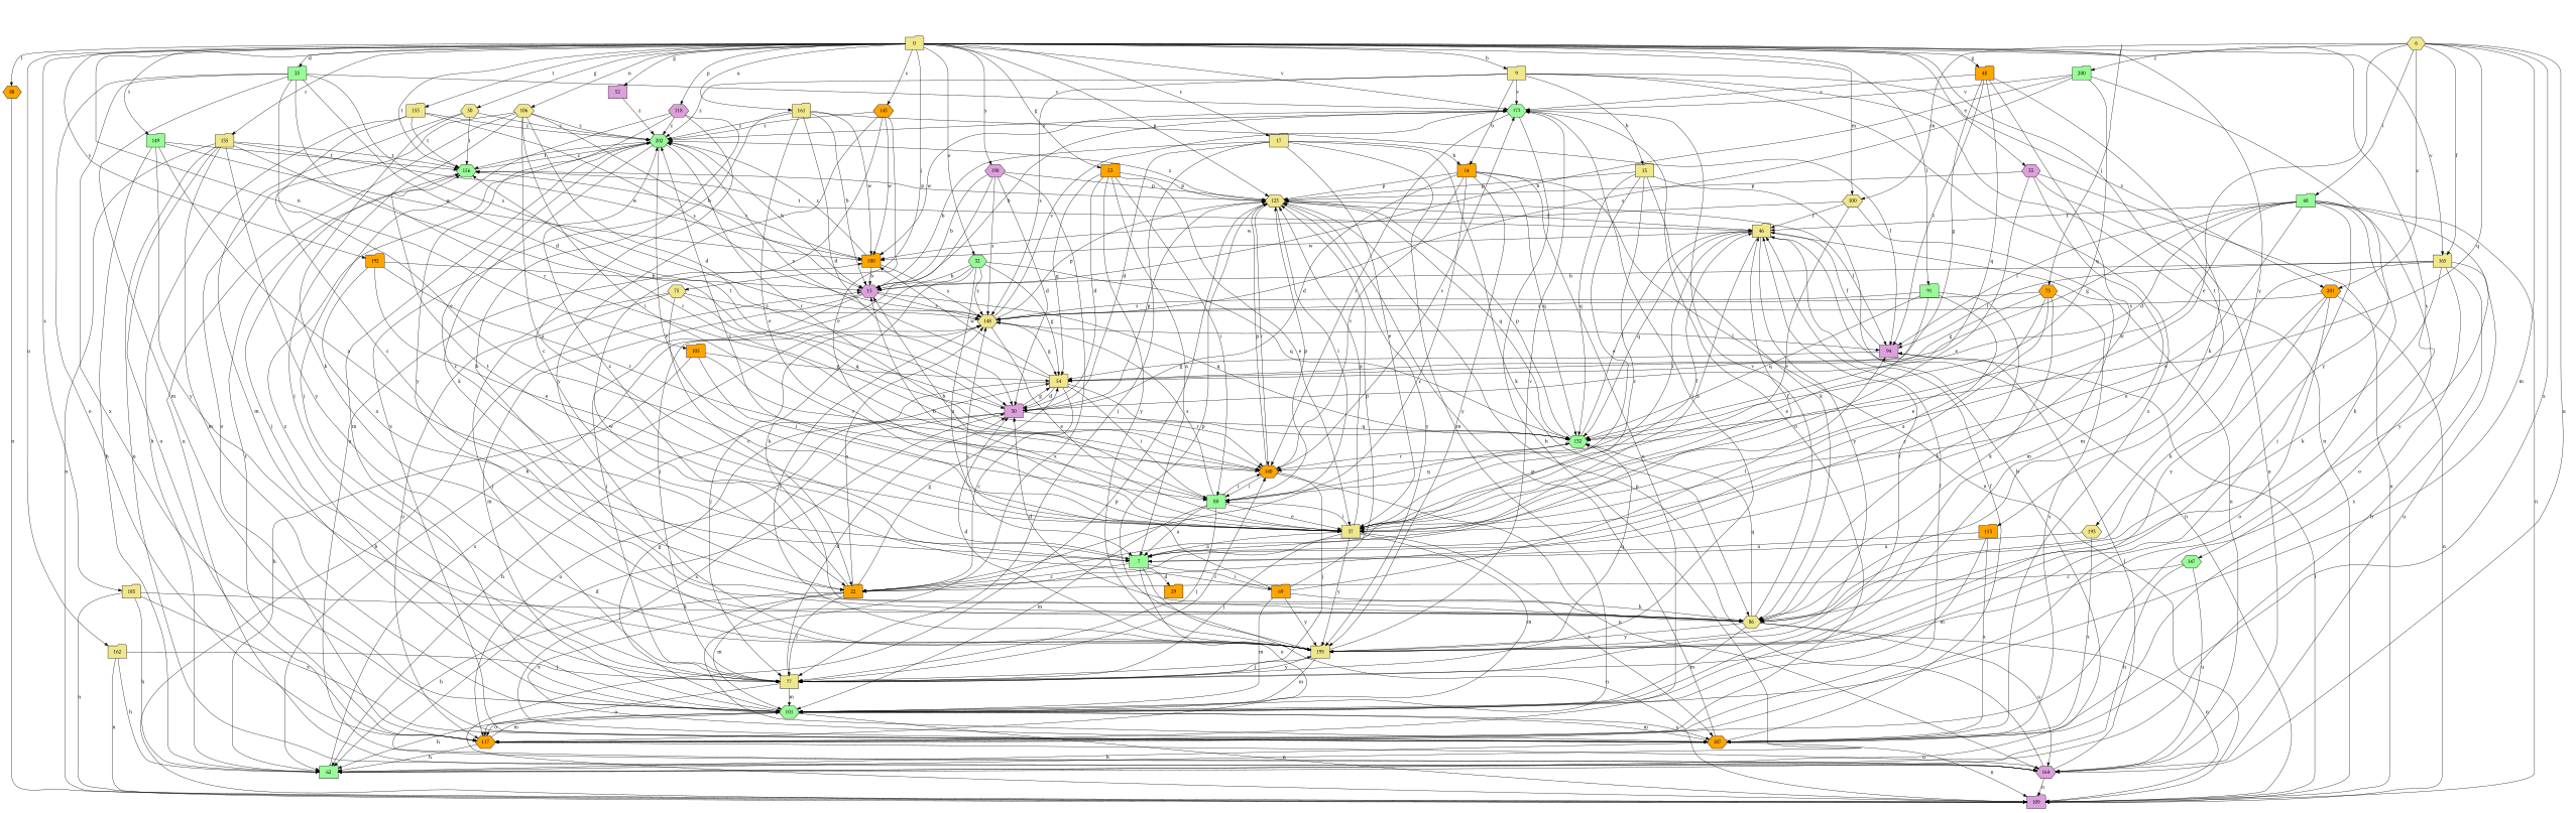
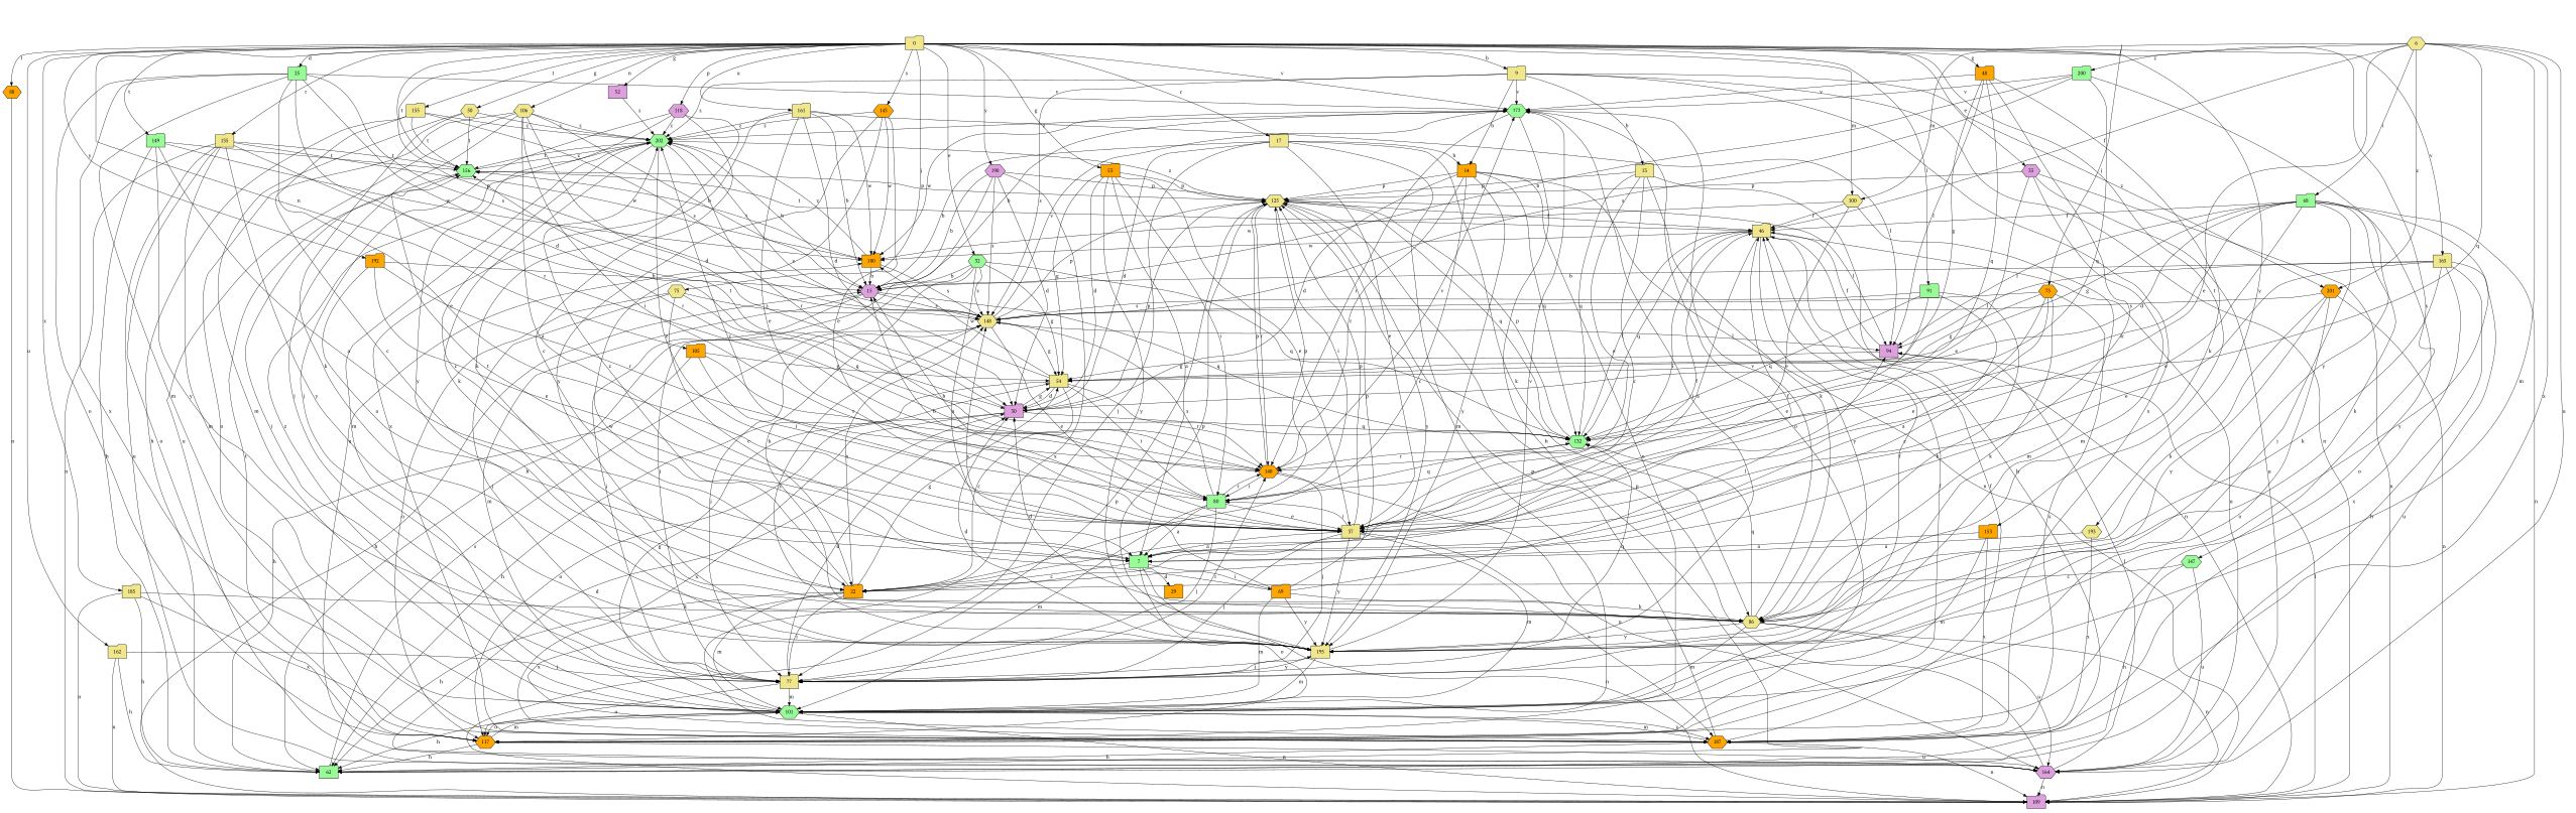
  strict digraph {
    fontname="PT Serif"
    node [fillcolor=khaki fontname="PT Serif" shape=folder style=filled]
    edge [fontname="PT Serif"]
    0
    9
    17
    25 [fillcolor=palegreen]
    32 [fillcolor=palegreen shape=hexagon]
    33 [fillcolor=plum shape=hexagon]
    48 [fillcolor=orange]
    50 [shape=hexagon]
    52 [fillcolor=plum]
    53 [fillcolor=orange]
    73 [fillcolor=orange shape=hexagon]
    75 [shape=hexagon]
    88 [fillcolor=orange shape=hexagon]
    91 [fillcolor=palegreen]
    100 [shape=hexagon]
    105 [fillcolor=orange]
    106 [shape=hexagon]
    118 [fillcolor=plum shape=hexagon]
    125 [shape=hexagon]
    135
    143 [fillcolor=orange shape=hexagon]
    147 [fillcolor=palegreen shape=hexagon]
    149 [fillcolor=palegreen]
    153 [fillcolor=orange]
    155
    156 [fillcolor=palegreen shape=hexagon]
    161
    162
    165
    172 [fillcolor=palegreen shape=hexagon]
    185
    190 [fillcolor=plum shape=hexagon]
    192 [fillcolor=orange]
    193 [shape=hexagon]
    187 [fillcolor=orange shape=hexagon]
    201 [fillcolor=orange shape=hexagon]
    109 [fillcolor=plum]
    13
    14 [fillcolor=orange]
    148 [shape=hexagon]
    202 [fillcolor=palegreen shape=hexagon]
    37
    101 [fillcolor=palegreen shape=hexagon]
    86 [shape=hexagon]
    30 [fillcolor=plum]
    15 [fillcolor=plum shape=hexagon]
    77
    117 [fillcolor=orange shape=hexagon]
    140 [fillcolor=orange shape=hexagon]
    132 [fillcolor=palegreen shape=hexagon]
    7 [fillcolor=palegreen]
    54
    164 [fillcolor=plum shape=hexagon]
    22 [fillcolor=orange]
    94 [fillcolor=plum]
    195
    n57 [fillcolor=palegreen label=80]
    46
    180 [fillcolor=orange]
    62 [fillcolor=palegreen]
    6 [shape=hexagon]
    68 [fillcolor=palegreen]
    200 [fillcolor=palegreen]
    29 [fillcolor=orange]
    69 [fillcolor=orange]
    0 -> 9 [label=b]
    0 -> 17 [label=c]
    0 -> 25 [label=d]
    0 -> 32 [label=e]
    0 -> 33 [label=e]
    0 -> 48 [label=g]
    0 -> 50 [label=g]
    0 -> 52 [label=g]
    0 -> 53 [label=g]
    0 -> 73 [label=j]
    0 -> 75 [label=j]
    0 -> 88 [label=l]
    0 -> 91 [label=l]
    0 -> 100 [label=m]
    0 -> 105 [label=n]
    0 -> 106 [label=n]
    0 -> 118 [label=p]
-   0 -> 125 [label=p]
+   0 -> 148 [label=p]
    0 -> 135 [label=r]
    0 -> 143 [label=s]
    0 -> 147 [label=s]
    0 -> 149 [label=t]
    0 -> 153 [label=t]
    0 -> 155 [label=t]
    0 -> 156 [label=t]
    0 -> 161 [label=u]
    0 -> 162 [label=u]
    0 -> 165 [label=v]
    0 -> 172 [label=v]
    0 -> 185 [label=x]
    0 -> 190 [label=y]
    0 -> 192 [label=y]
    0 -> 193 [label=y]
    9 -> 172 [label=v]
    9 -> 187 [label=x]
    9 -> 201 [label=z]
    9 -> 109 [label=n]
    9 -> 13 [label=b]
    9 -> 14 [label=b]
    9 -> 148 [label=s]
    9 -> 202 [label=z]
    17 -> 14 [label=b]
    17 -> 37 [label=e]
    17 -> 101 [label=m]
    17 -> 86 [label=k]
    17 -> 30 [label=d]
    17 -> 15 [label=b]
    17 -> 77 [label=j]
    25 -> 172 [label=v]
    25 -> 187 [label=x]
    25 -> 148 [label=s]
    25 -> 37 [label=e]
    25 -> 101 [label=m]
    25 -> 30 [label=d]
    25 -> 117 [label=o]
    25 -> 140 [label=r]
    32 -> 148 [label=s]
    32 -> 86 [label=k]
    32 -> 15 [label=b]
    32 -> 77 [label=j]
    32 -> 132 [label=q]
    32 -> 7 [label=a]
    32 -> 54 [label=g]
    33 -> 125 [label=p]
    33 -> 109 [label=n]
    33 -> 37 [label=e]
    33 -> 101 [label=m]
    33 -> 164 [label=u]
    48 -> 172 [label=v]
    48 -> 86 [label=k]
    48 -> 132 [label=q]
    48 -> 54 [label=g]
    48 -> 22 [label=c]
    48 -> 94 [label=l]
    50 -> 156 [label=t]
    50 -> 202 [label=z]
    50 -> 101 [label=m]
    50 -> 86 [label=k]
    52 -> 202 [label=z]
    53 -> 125 [label=p]
    53 -> 37 [label=e]
    53 -> 30 [label=d]
    53 -> 7 [label=a]
    53 -> 54 [label=g]
    53 -> 195 [label=y]
    53 -> n57 [label=i]
    73 -> 187 [label=x]
    73 -> 148 [label=s]
    73 -> 37 [label=e]
    73 -> 86 [label=k]
    73 -> 54 [label=g]
    73 -> 22 [label=c]
    75 -> 148 [label=s]
    75 -> 77 [label=j]
    75 -> 117 [label=o]
    75 -> 132 [label=q]
    75 -> 22 [label=c]
    88 -> 109 [label=n]
    91 -> 148 [label=s]
    91 -> 37 [label=e]
    91 -> 86 [label=k]
    91 -> 132 [label=q]
    91 -> 7 [label=a]
    100 -> 37 [label=e]
    100 -> 101 [label=m]
    100 -> 46 [label=f]
    100 -> 180 [label=w]
    105 -> 140 [label=r]
    105 -> 54 [label=g]
    105 -> n57 [label=i]
    105 -> 62 [label=h]
    106 -> 202 [label=z]
    106 -> 30 [label=d]
    106 -> 15 [label=b]
    106 -> 77 [label=j]
    106 -> 117 [label=o]
    106 -> 7 [label=a]
    106 -> 164 [label=u]
    106 -> n57 [label=i]
    118 -> 202 [label=z]
    118 -> 86 [label=k]
    118 -> 77 [label=j]
    118 -> 22 [label=c]
    118 -> 195 [label=y]
    125 -> 202 [label=z]
    125 -> 140 [label=r]
    125 -> 132 [label=q]
    125 -> 94 [label=l]
    125 -> 195 [label=y]
    125 -> n57 [label=i]
    125 -> 46 [label=f]
    135 -> 156 [label=t]
    135 -> 109 [label=n]
    135 -> 101 [label=m]
    135 -> 117 [label=o]
    135 -> 140 [label=r]
    135 -> 164 [label=u]
    135 -> 195 [label=y]
    135 -> 180 [label=w]
    143 -> 202 [label=z]
    143 -> 37 [label=e]
    143 -> 164 [label=u]
    143 -> 195 [label=y]
    143 -> 180 [label=w]
    147 -> 164 [label=u]
    147 -> 22 [label=c]
    147 -> 62 [label=h]
    149 -> 156 [label=t]
    149 -> 7 [label=a]
    149 -> 195 [label=y]
    149 -> 180 [label=w]
    149 -> 62 [label=h]
    153 -> 187 [label=x]
    153 -> 101 [label=m]
    153 -> 7 [label=a]
    155 -> 156 [label=t]
    155 -> 148 [label=s]
    155 -> 202 [label=z]
    155 -> 22 [label=c]
    155 -> 62 [label=h]
    156 -> 125 [label=p]
    156 -> 202 [label=z]
    156 -> 77 [label=j]
    161 -> 187 [label=x]
    161 -> 202 [label=z]
    161 -> 37 [label=e]
    161 -> 30 [label=d]
    161 -> 15 [label=b]
    161 -> 94 [label=l]
    161 -> 180 [label=w]
    162 -> 109 [label=n]
    162 -> 77 [label=j]
    162 -> 62 [label=h]
    165 -> 187 [label=x]
    165 -> 37 [label=e]
    165 -> 86 [label=k]
    165 -> 15 [label=b]
    165 -> 164 [label=u]
    165 -> 94 [label=l]
    165 -> 62 [label=h]
    172 -> 202 [label=z]
    172 -> 15 [label=b]
    172 -> 77 [label=j]
    172 -> 117 [label=o]
    172 -> 140 [label=r]
    172 -> 180 [label=w]
    172 -> 62 [label=h]
    185 -> 187 [label=x]
    185 -> 109 [label=n]
    185 -> 86 [label=k]
    185 -> 62 [label=h]
    190 -> 125 [label=p]
    190 -> 187 [label=x]
    190 -> 148 [label=s]
    190 -> 30 [label=d]
    190 -> 15 [label=b]
    190 -> 62 [label=h]
    192 -> 37 [label=e]
    192 -> 15 [label=b]
    192 -> 140 [label=r]
    192 -> 7 [label=a]
    193 -> 187 [label=x]
    193 -> 7 [label=a]
    187 -> 125 [label=p]
    187 -> 109 [label=n]
    187 -> 101 [label=m]
    187 -> 46 [label=f]
    187 -> 62 [label=h]
    201 -> 109 [label=n]
    201 -> 148 [label=s]
    201 -> 86 [label=k]
    201 -> 117 [label=o]
    201 -> 195 [label=y]
    109 -> 125 [label=p]
    109 -> 15 [label=b]
    109 -> 94 [label=l]
    13 -> 125 [label=p]
    13 -> 37 [label=e]
    13 -> 86 [label=k]
    13 -> 132 [label=q]
    13 -> 22 [label=c]
    13 -> 62 [label=h]
    14 -> 125 [label=p]
    14 -> 109 [label=n]
    14 -> 30 [label=d]
    14 -> 117 [label=o]
    14 -> 140 [label=r]
    14 -> 132 [label=q]
    14 -> 22 [label=c]
    14 -> 195 [label=y]
    148 -> 125 [label=p]
    148 -> 172 [label=v]
    148 -> 37 [label=e]
    148 -> 77 [label=j]
    148 -> 54 [label=g]
    148 -> 94 [label=l]
    202 -> 156 [label=t]
    202 -> 37 [label=e]
    202 -> 101 [label=m]
    202 -> 86 [label=k]
    202 -> 15 [label=b]
    202 -> 140 [label=r]
    202 -> 22 [label=c]
    37 -> 125 [label=p]
    37 -> 187 [label=x]
    37 -> 202 [label=z]
    37 -> 101 [label=m]
    37 -> 15 [label=b]
    37 -> 77 [label=j]
    37 -> 7 [label=a]
    37 -> 195 [label=y]
    37 -> n57 [label=i]
    37 -> 46 [label=f]
    101 -> 187 [label=x]
    101 -> 109 [label=n]
    101 -> 202 [label=z]
    101 -> 117 [label=o]
    101 -> 54 [label=g]
    101 -> 62 [label=h]
    86 -> 172 [label=v]
    86 -> 109 [label=n]
    86 -> 101 [label=m]
    86 -> 30 [label=d]
    86 -> 132 [label=q]
    86 -> 164 [label=u]
    86 -> 195 [label=y]
    30 -> 125 [label=p]
    30 -> 156 [label=t]
    30 -> 187 [label=x]
    30 -> 117 [label=o]
    30 -> 132 [label=q]
    30 -> 54 [label=g]
    15 -> 148 [label=s]
    15 -> 101 [label=m]
    15 -> 77 [label=j]
    15 -> 132 [label=q]
    77 -> 101 [label=m]
    77 -> 30 [label=d]
    77 -> 117 [label=o]
    77 -> 140 [label=r]
    77 -> 195 [label=y]
    77 -> 46 [label=f]
    117 -> 156 [label=t]
    117 -> 101 [label=m]
    117 -> 164 [label=u]
    117 -> 46 [label=f]
    117 -> 62 [label=h]
    140 -> 125 [label=p]
    140 -> 172 [label=v]
    140 -> 77 [label=j]
    140 -> 164 [label=u]
    140 -> n57 [label=i]
    132 -> 125 [label=p]
    132 -> 140 [label=r]
    132 -> 46 [label=f]
    7 -> 156 [label=t]
    7 -> 109 [label=n]
    7 -> 117 [label=o]
    7 -> 22 [label=c]
    7 -> 46 [label=f]
    7 -> 29 [label=d]
    7 -> 69 [label=i]
    54 -> 202 [label=z]
    54 -> 30 [label=d]
    54 -> 140 [label=r]
    54 -> 22 [label=c]
    54 -> n57 [label=i]
    54 -> 180 [label=w]
    54 -> 62 [label=h]
    164 -> 125 [label=p]
    164 -> 109 [label=n]
    164 -> 30 [label=d]
    164 -> 94 [label=l]
    22 -> 187 [label=x]
    22 -> 148 [label=s]
    22 -> 101 [label=m]
    22 -> 77 [label=j]
    22 -> 54 [label=g]
    22 -> 180 [label=w]
    22 -> 62 [label=h]
    94 -> 54 [label=g]
    94 -> 46 [label=f]
    195 -> 125 [label=p]
    195 -> 172 [label=v]
    195 -> 148 [label=s]
    195 -> 101 [label=m]
    195 -> 30 [label=d]
    195 -> 77 [label=j]
    195 -> 132 [label=q]
    n57 -> 125 [label=p]
    n57 -> 148 [label=s]
    n57 -> 37 [label=e]
    n57 -> 101 [label=m]
    n57 -> 15 [label=b]
    n57 -> 77 [label=j]
    n57 -> 140 [label=r]
    n57 -> 132 [label=q]
    n57 -> 7 [label=a]
    46 -> 156 [label=t]
    46 -> 109 [label=n]
    46 -> 132 [label=q]
    46 -> 7 [label=a]
    46 -> 164 [label=u]
    46 -> 195 [label=y]
    46 -> n57 [label=i]
    46 -> 180 [label=w]
    180 -> 156 [label=t]
    180 -> 148 [label=s]
    180 -> 202 [label=z]
    180 -> 15 [label=b]
    62 -> 148 [label=s]
    6 -> 100 [label=m]
    6 -> 187 [label=x]
    6 -> 201 [label=z]
    6 -> 37 [label=e]
    6 -> 101 [label=m]
    6 -> 132 [label=q]
    6 -> 164 [label=u]
-   6 -> 165 [label=f]
+   6 -> 46 [label=f]
    6 -> 68 [label=i]
    6 -> 200 [label=z]
    68 -> 109 [label=n]
    68 -> 37 [label=e]
    68 -> 86 [label=k]
    68 -> 30 [label=d]
    68 -> 77 [label=j]
    68 -> 117 [label=o]
    68 -> 140 [label=r]
    68 -> 54 [label=g]
    68 -> 94 [label=l]
    68 -> 195 [label=y]
    68 -> 46 [label=f]
    200 -> 172 [label=v]
    200 -> 148 [label=s]
    200 -> 15 [label=b]
    200 -> 132 [label=q]
    200 -> 195 [label=y]
    69 -> 125 [label=p]
    69 -> 148 [label=s]
    69 -> 202 [label=z]
    69 -> 101 [label=m]
    69 -> 86 [label=k]
    69 -> 94 [label=l]
    69 -> 195 [label=y]
  }
